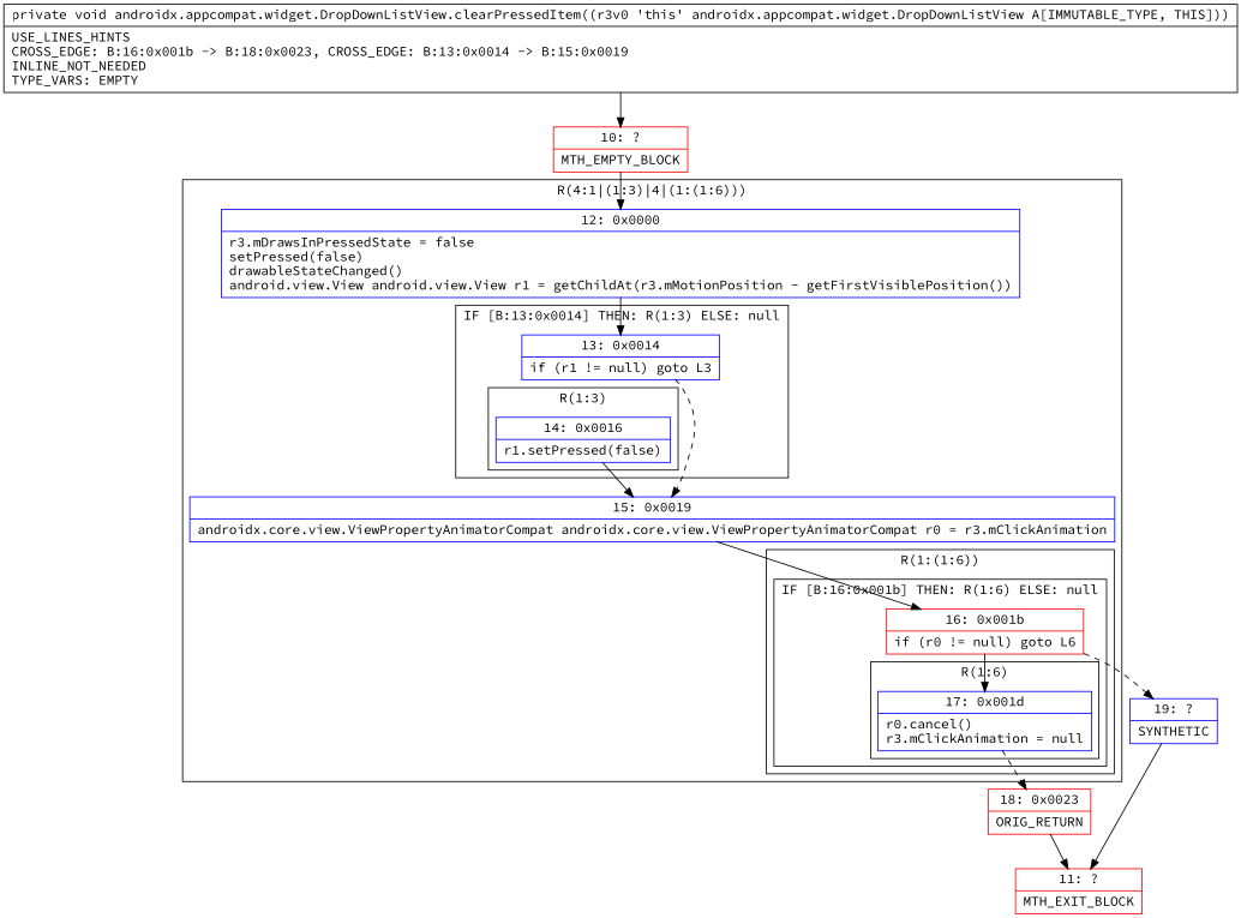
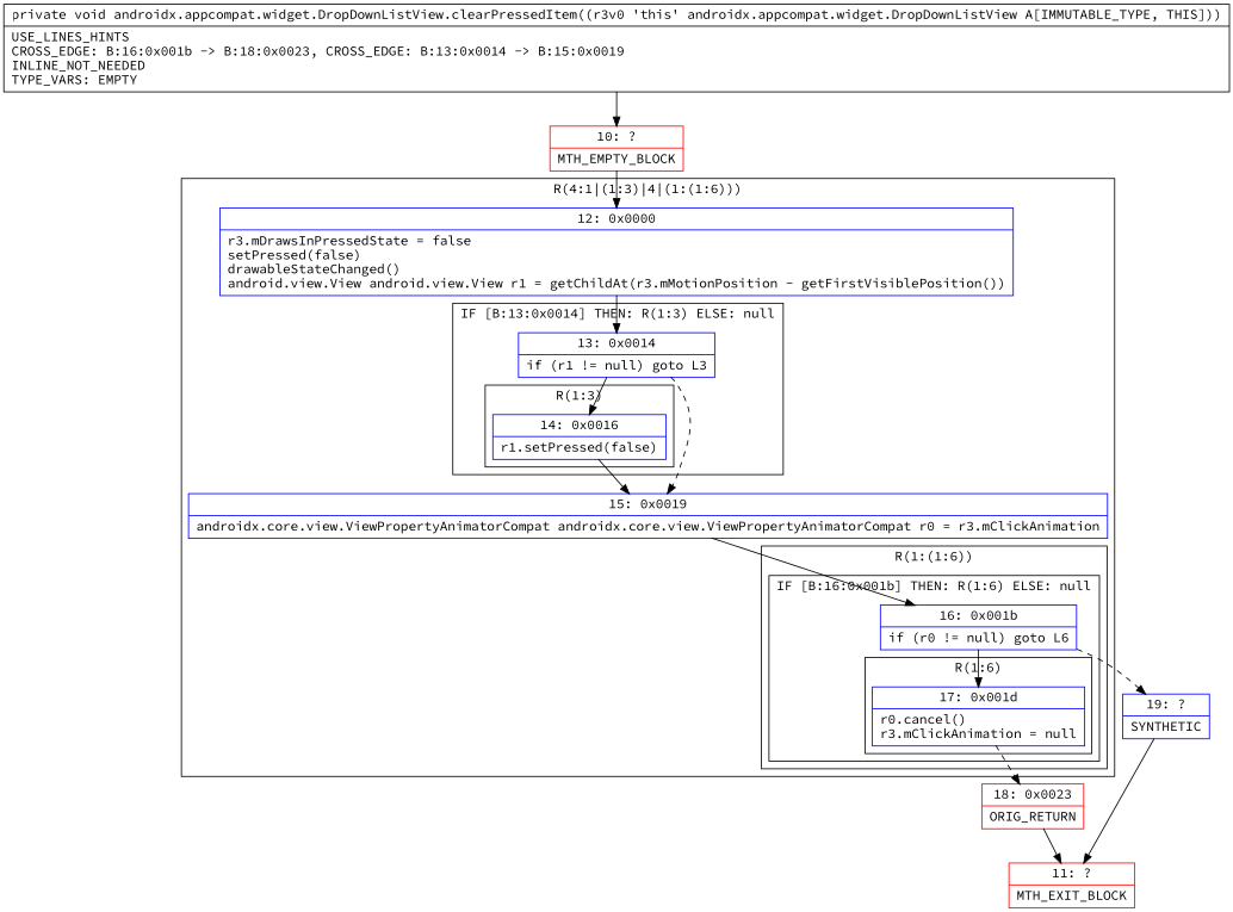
  digraph {
    fontname="Source Code Pro"
    node [color=blue fontname="Source Code Pro" shape=record]
    edge [fontname="Source Code Pro"]
    n1 [label="{14\:\ 0x0016|r1.setPressed(false)\l}"]
    n2 [label="{13\:\ 0x0014|if (r1 != null) goto L3\l}"]
    n3 [label="{17\:\ 0x001d|r0.cancel()\lr3.mClickAnimation = null\l}"]
-   n4 [color=red label="{16\:\ 0x001b|if (r0 != null) goto L6\l}"]
+   n4 [label="{16\:\ 0x001b|if (r0 != null) goto L6\l}"]
    n5 [label="{12\:\ 0x0000|r3.mDrawsInPressedState = false\lsetPressed(false)\ldrawableStateChanged()\landroid.view.View android.view.View r1 = getChildAt(r3.mMotionPosition \- getFirstVisiblePosition())\l}"]
    n6 [label="{15\:\ 0x0019|androidx.core.view.ViewPropertyAnimatorCompat androidx.core.view.ViewPropertyAnimatorCompat r0 = r3.mClickAnimation\l}"]
    n7 [color=red label="{18\:\ 0x0023|ORIG_RETURN\l}"]
    n8 [label="{19\:\ ?|SYNTHETIC\l}"]
    n9 [color=red label="{11\:\ ?|MTH_EXIT_BLOCK\l}"]
    n10 [color=red label="{10\:\ ?|MTH_EMPTY_BLOCK\l}"]
    n11 [label="{private void androidx.appcompat.widget.DropDownListView.clearPressedItem((r3v0 'this' androidx.appcompat.widget.DropDownListView A[IMMUTABLE_TYPE, THIS]))  | USE_LINES_HINTS\lCROSS_EDGE: B:16:0x001b \-\> B:18:0x0023, CROSS_EDGE: B:13:0x0014 \-\> B:15:0x0019\lINLINE_NOT_NEEDED\lTYPE_VARS: EMPTY\l}" color=""]
    subgraph cluster_1 {
      label="R(4:1|(1:3)|4|(1:(1:6)))"
      n5
      n6
      subgraph cluster_2 {
        label="IF [B:13:0x0014] THEN: R(1:3) ELSE: null"
        n2
        subgraph cluster_3 {
          label="R(1:3)"
          n1
        }
      }
      subgraph cluster_4 {
        label="R(1:(1:6))"
        subgraph cluster_5 {
          label="IF [B:16:0x001b] THEN: R(1:6) ELSE: null"
          n4
          subgraph cluster_6 {
            label="R(1:6)"
            n3
          }
        }
      }
    }
    n1 -> n6
+   n2 -> n1
    n2 -> n6 [style=dashed]
    n3 -> n7 [style=dashed]
    n4 -> n3
    n4 -> n8 [style=dashed]
    n5 -> n2
    n6 -> n4
    n7 -> n9
    n8 -> n9
    n10 -> n5
    n11 -> n10
  }
